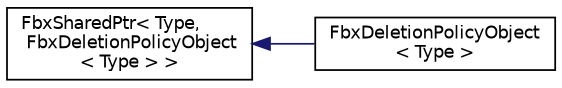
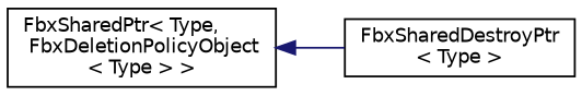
  digraph {
    rankdir=LR
    node [color=black fillcolor=white fontname=Helvetica fontsize=10 shape=record style=filled]
    n1 [height=0.2 label="FbxSharedPtr\< Type,\l FbxDeletionPolicyObject\l\< Type \> \>" width=0.4]
-   n2 [height=0.2 label="FbxDeletionPolicyObject\l\< Type \>" width=0.4]
+   n2 [height=0.2 label="FbxSharedDestroyPtr\l\< Type \>" width=0.4]
    n1 -> n2 [color=midnightblue dir=back fontname=Helvetica fontsize=10 labelfontname=Helvetica labelfontsize=10 style=solid]
  }
